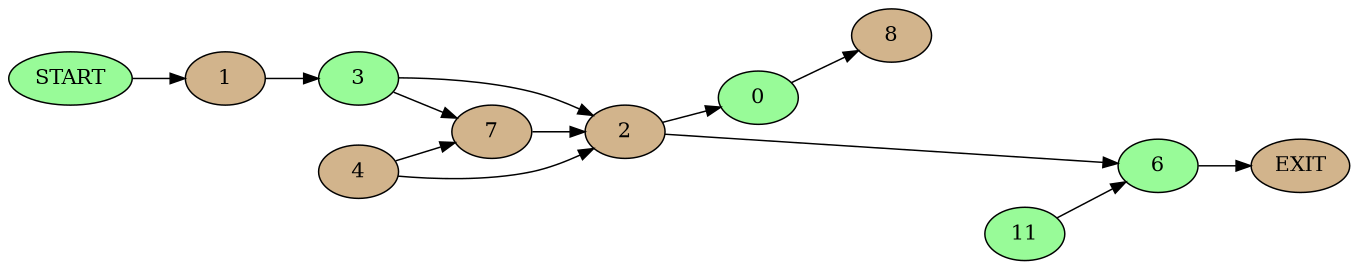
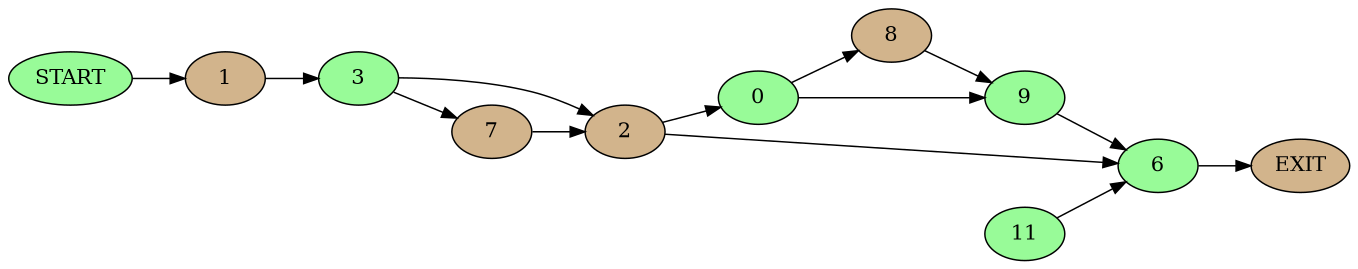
  digraph {
    rankdir=LR
    node [fillcolor=palegreen style=filled]
    n1 [label=START]
    1 [fillcolor=tan]
    3
    n4 [fillcolor=tan label=EXIT]
    2 [fillcolor=tan]
    n6 [label=0]
    6
    7 [fillcolor=tan]
    8 [fillcolor=tan]
-   4 [fillcolor=tan]
+   9
    11
    n1 -> 1
    1 -> 3
    3 -> 2
    3 -> 7
    2 -> n6
    2 -> 6
    n6 -> 8
+   n6 -> 9
    6 -> n4
    7 -> 2
-   4 -> 2
-   4 -> 7
+   8 -> 9
+   9 -> 6
    11 -> 6
  }
